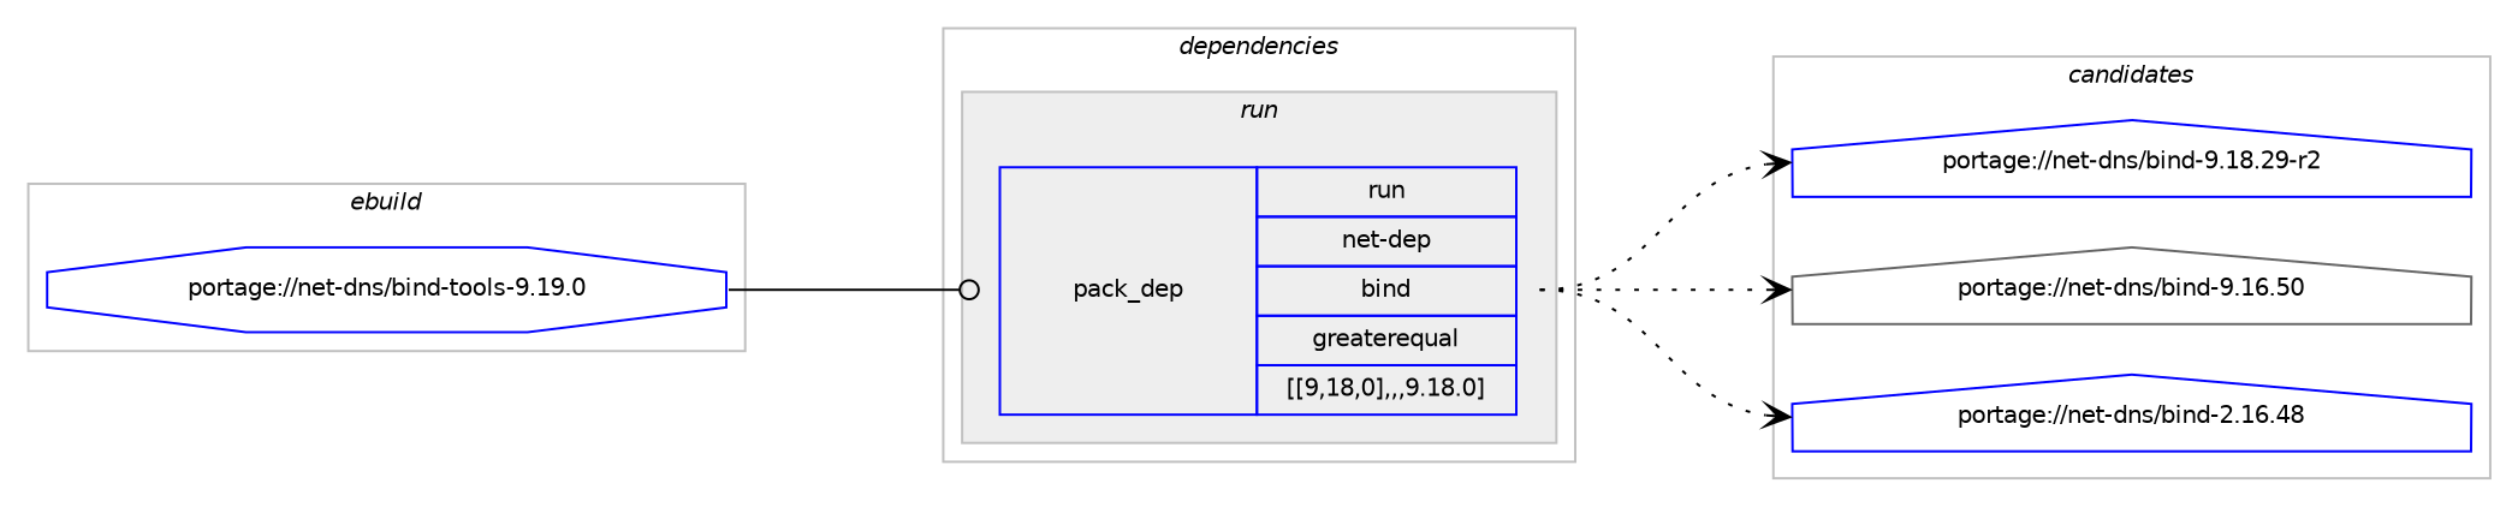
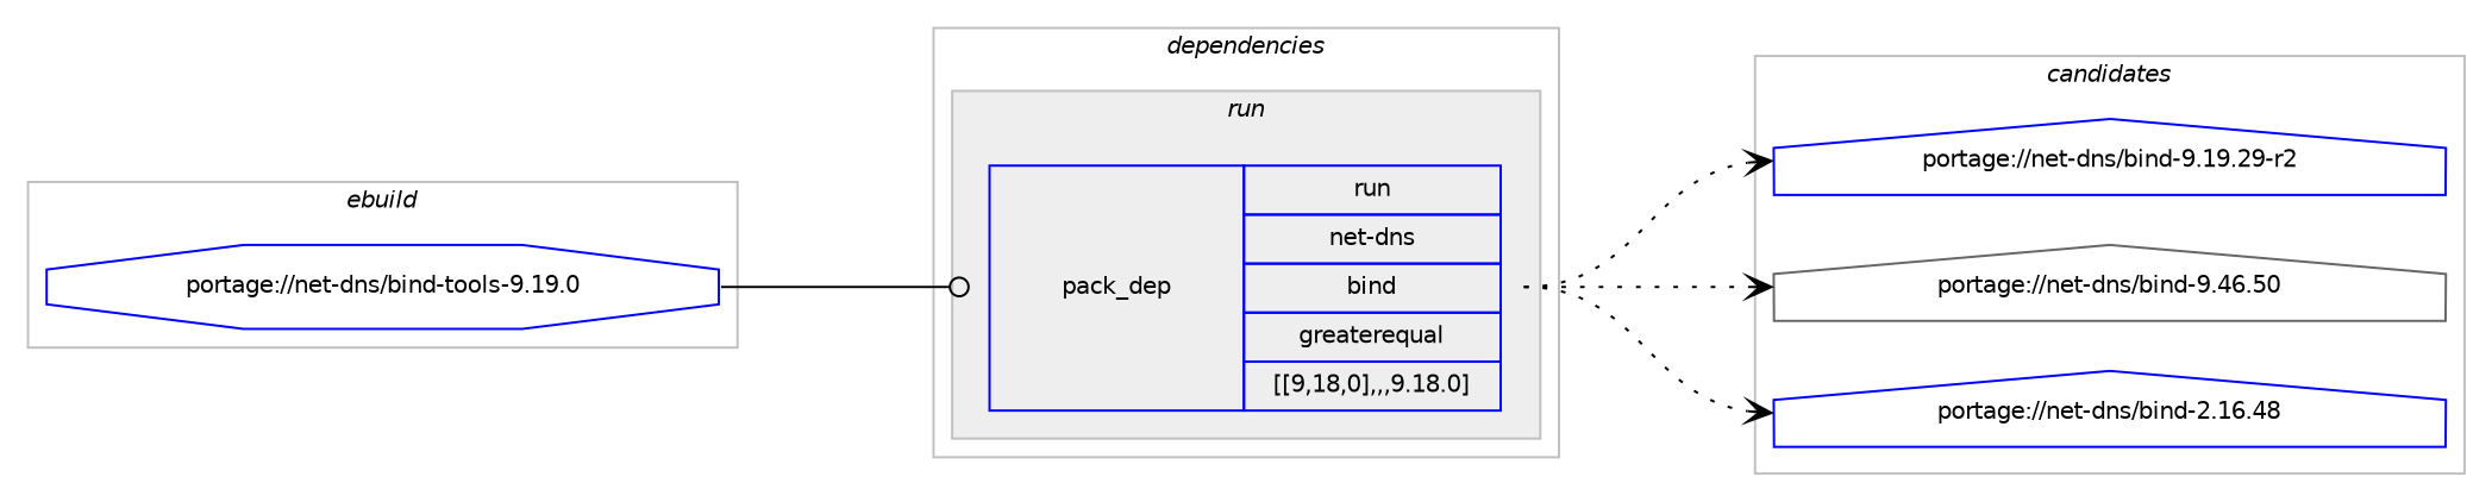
  digraph {
    compound=true
    concentrate=true
    fontname=Helvetica
    fontsize=10
    newrank=true
    rankdir=LR
    ranksep=1.5
    node [color=blue fontname=Helvetica fontsize=10 shape=house]
    edge [arrowhead=vee headport=w style=dotted tailport=e weight=100]
    n1 [label="portage://net-dns/bind-tools-9.19.0" shape=octagon width=4]
-   n2 [label=<<TABLE BORDER="0" CELLBORDER="1" CELLSPACING="0" CELLPADDING="4" WIDTH="220"><TR><TD ROWSPAN="6" CELLPADDING="30">pack_dep</TD></TR><TR><TD WIDTH="110">run</TD></TR><TR><TD>net-dep</TD></TR><TR><TD>bind</TD></TR><TR><TD>greaterequal</TD></TR><TR><TD>[[9,18,0],,,9.18.0]</TD></TR></TABLE>> shape=none]
-   n3 [label="portage://net-dns/bind-9.18.29-r2" width=4]
-   n4 [color=gray40 label="portage://net-dns/bind-9.16.50" width=4]
+   n2 [label=<<TABLE BORDER="0" CELLBORDER="1" CELLSPACING="0" CELLPADDING="4" WIDTH="220"><TR><TD ROWSPAN="6" CELLPADDING="30">pack_dep</TD></TR><TR><TD WIDTH="110">run</TD></TR><TR><TD>net-dns</TD></TR><TR><TD>bind</TD></TR><TR><TD>greaterequal</TD></TR><TR><TD>[[9,18,0],,,9.18.0]</TD></TR></TABLE>> shape=none]
+   n3 [label="portage://net-dns/bind-9.19.29-r2" width=4]
+   n4 [color=gray40 label="portage://net-dns/bind-9.46.50" width=4]
    n5 [label="portage://net-dns/bind-2.16.48" width=4]
    subgraph cluster_1 {
      color=gray
      label=<<i>ebuild</i>>
      n1
    }
    subgraph cluster_2 {
      color=gray
      label=<<i>dependencies</i>>
      subgraph cluster_3 {
        color=gray
        fillcolor="#eeeeee"
        label=<<i>compile</i>>
        style=filled
      }
      subgraph cluster_4 {
        color=gray
        fillcolor="#eeeeee"
        label=<<i>compile and run</i>>
        style=filled
      }
      subgraph cluster_5 {
        color=gray
        fillcolor="#eeeeee"
        label=<<i>run</i>>
        style=filled
        subgraph sub_6 {
          color=gray
          fillcolor="#eeeeee"
          label=<<i>run</i>>
          style=filled
          n2
        }
      }
    }
    subgraph cluster_7 {
      color=gray
      label=<<i>candidates</i>>
      rank=same
      subgraph sub_8 {
        color=black
        label=<<i>candidates</i>>
        nodesep=1
        rank=same
        n3
        n4
        n5
      }
    }
    n1 -> n2 [arrowhead=odot style=solid weight=20]
    n2 -> n3
    n2 -> n4
    n2 -> n5
  }
